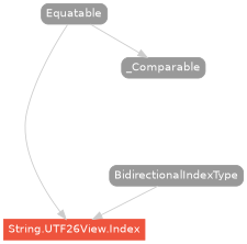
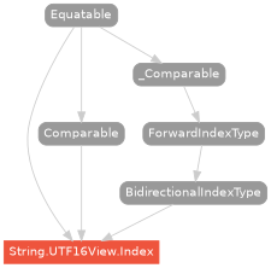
  strict digraph {
    node [color="#999999" fillcolor="#999999" fontcolor=white fontname=Helvetica fontsize=12 margin="0.07,0.05" shape=box style="filled,rounded"]
    edge [color="#cccccc"]
-   "String.UTF16View.Index" [color="#ee543d" fillcolor="#ee543d" height=0.3 style=filled label="String.UTF26View.Index"]
+   "String.UTF16View.Index" [color="#ee543d" fillcolor="#ee543d" height=0.3 style=filled]
    BidirectionalIndexType [height=0.3]
+   Comparable [height=0.3]
    Equatable [height=0.3]
    n5 [height=0.3 label=_Comparable]
+   ForwardIndexType [height=0.3]
    subgraph sub_1 {
      rank=max
      "String.UTF16View.Index"
    }
    BidirectionalIndexType -> "String.UTF16View.Index"
+   Comparable -> "String.UTF16View.Index"
    Equatable -> "String.UTF16View.Index"
+   Equatable -> Comparable
    Equatable -> n5
+   n5 -> ForwardIndexType
+   ForwardIndexType -> BidirectionalIndexType
  }
